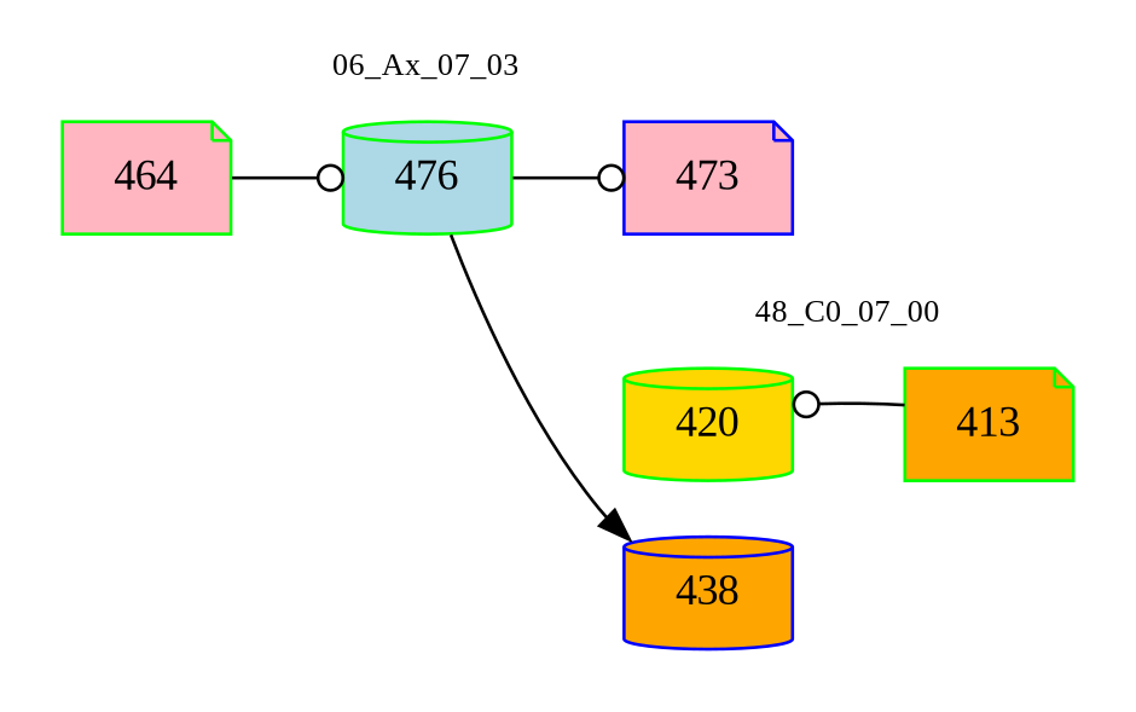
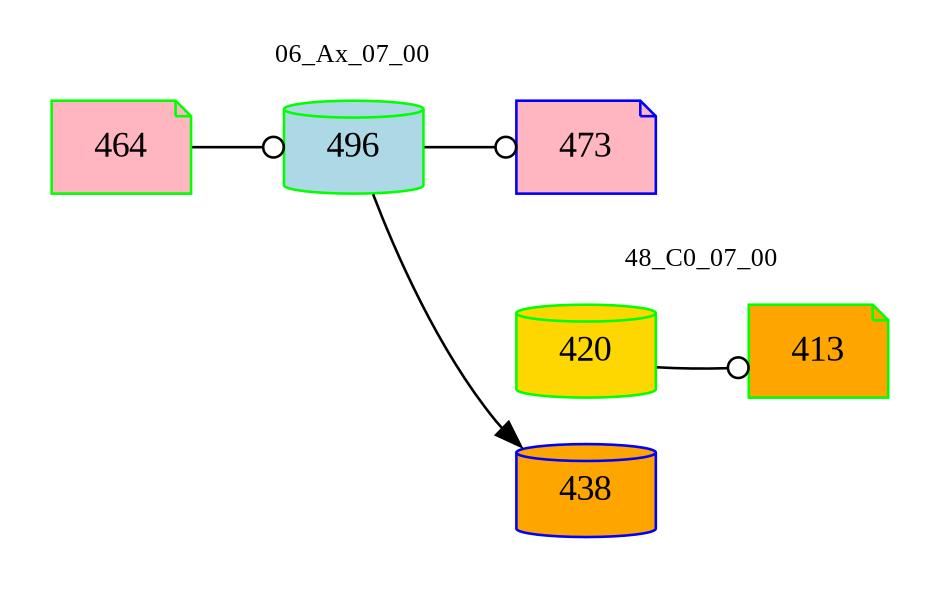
  digraph {
    fontname="Liberation Serif"
    rankdir=LR
    node [color=green fillcolor=lightpink fontname="Liberation Serif" shape=note style=filled]
    edge [arrowhead=odot color=black fontname="Liberation Serif"]
    n1 [label=464]
-   n2 [fillcolor=lightblue label=476 shape=cylinder]
+   n2 [fillcolor=lightblue label=496 shape=cylinder]
    n3 [color=blue label=473]
    n4 [fillcolor=gold label=420 shape=cylinder]
    n5 [fillcolor=orange label=413]
    n6 [color=blue fillcolor=orange label=438 shape=cylinder]
    subgraph cluster_1 {
      color=white
      fontsize=10
-     label="06_Ax_07_03"
+     label="06_Ax_07_00"
      n1
      n2
      n3
    }
    subgraph cluster_2 {
      color=white
      fontsize=10
      label="48_C0_07_00"
      n4
      n5
      n6
    }
    n1 -> n2
    n2 -> n3
    n2 -> n6 [arrowhead=normal]
-   n5 -> n4
+   n4 -> n5
  }
